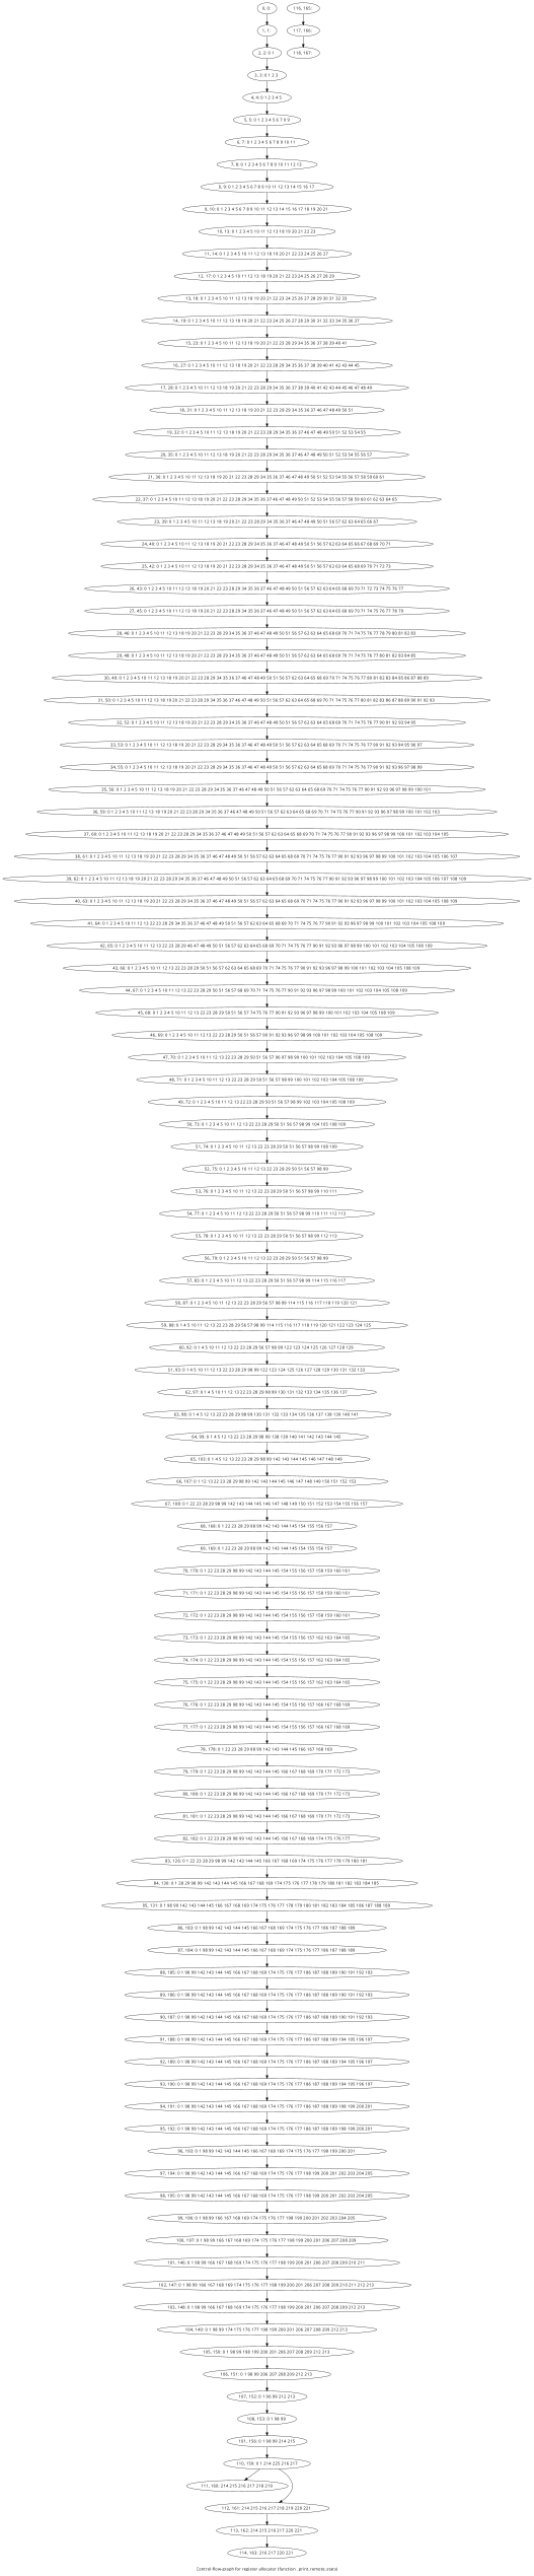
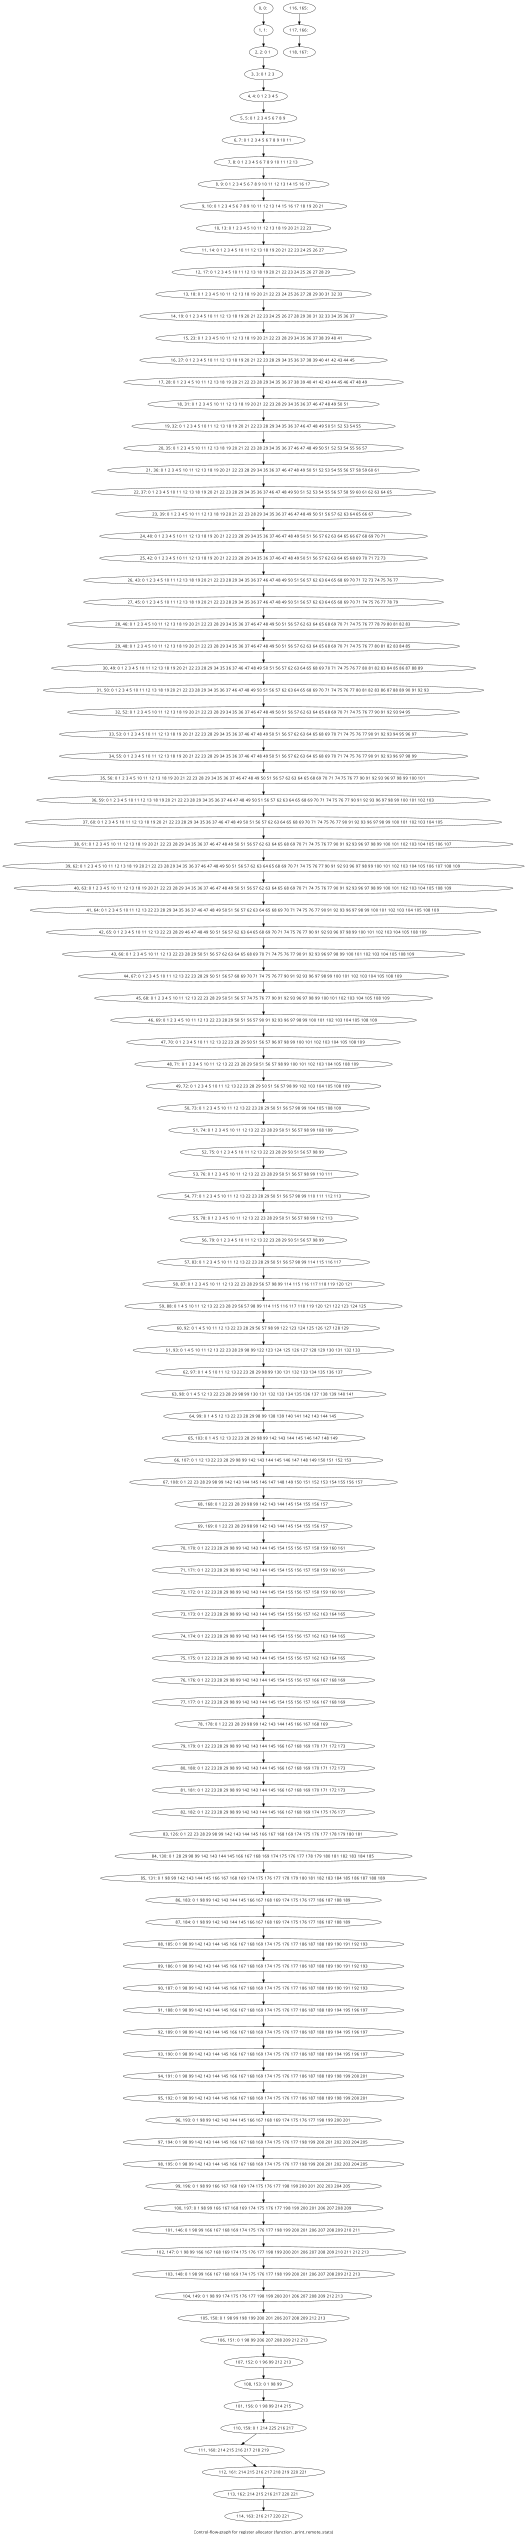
  digraph {
    fontname="Open Sans"
    label="Control-flow-graph for register allocator (function _print_remote_stats)"
    node [fontname="Open Sans"]
    edge [fontname="Open Sans"]
    n1 [label="0, 0: "]
    n2 [label="1, 1: "]
    n3 [label="2, 2: 0 1 "]
    n4 [label="3, 3: 0 1 2 3 "]
    n5 [label="4, 4: 0 1 2 3 4 5 "]
-   n6 [label="5, 5: 0 1 2 3 4 5 6 7 0 9"]
+   n6 [label="5, 5: 0 1 2 3 4 5 6 7 8 9 "]
    n7 [label="6, 7: 0 1 2 3 4 5 6 7 8 9 10 11 "]
    n8 [label="7, 8: 0 1 2 3 4 5 6 7 8 9 10 11 12 13 "]
    n9 [label="8, 9: 0 1 2 3 4 5 6 7 8 9 10 11 12 13 14 15 16 17 "]
    n10 [label="9, 10: 0 1 2 3 4 5 6 7 8 9 10 11 12 13 14 15 16 17 18 19 20 21 "]
    n11 [label="10, 13: 0 1 2 3 4 5 10 11 12 13 18 19 20 21 22 23 "]
    n12 [label="11, 14: 0 1 2 3 4 5 10 11 12 13 18 19 20 21 22 23 24 25 26 27 "]
    n13 [label="12, 17: 0 1 2 3 4 5 10 11 12 13 18 19 20 21 22 23 24 25 26 27 28 29 "]
    n14 [label="13, 18: 0 1 2 3 4 5 10 11 12 13 18 19 20 21 22 23 24 25 26 27 28 29 30 31 32 33 "]
    n15 [label="14, 19: 0 1 2 3 4 5 10 11 12 13 18 19 20 21 22 23 24 25 26 27 28 29 30 31 32 33 34 35 36 37 "]
    n16 [label="15, 23: 0 1 2 3 4 5 10 11 12 13 18 19 20 21 22 23 28 29 34 35 36 37 38 39 40 41 "]
    n17 [label="16, 27: 0 1 2 3 4 5 10 11 12 13 18 19 20 21 22 23 28 29 34 35 36 37 38 39 40 41 42 43 44 45 "]
    n18 [label="17, 28: 0 1 2 3 4 5 10 11 12 13 18 19 20 21 22 23 28 29 34 35 36 37 38 39 40 41 42 43 44 45 46 47 48 49 "]
    n19 [label="18, 31: 0 1 2 3 4 5 10 11 12 13 18 19 20 21 22 23 28 29 34 35 36 37 46 47 48 49 50 51 "]
    n20 [label="19, 32: 0 1 2 3 4 5 10 11 12 13 18 19 20 21 22 23 28 29 34 35 36 37 46 47 48 49 50 51 52 53 54 55 "]
    n21 [label="20, 35: 0 1 2 3 4 5 10 11 12 13 18 19 20 21 22 23 28 29 34 35 36 37 46 47 48 49 50 51 52 53 54 55 56 57 "]
    n22 [label="21, 36: 0 1 2 3 4 5 10 11 12 13 18 19 20 21 22 23 28 29 34 35 36 37 46 47 48 49 50 51 52 53 54 55 56 57 58 59 60 61 "]
    n23 [label="22, 37: 0 1 2 3 4 5 10 11 12 13 18 19 20 21 22 23 28 29 34 35 36 37 46 47 48 49 50 51 52 53 54 55 56 57 58 59 60 61 62 63 64 65 "]
    n24 [label="23, 39: 0 1 2 3 4 5 10 11 12 13 18 19 20 21 22 23 28 29 34 35 36 37 46 47 48 49 50 51 56 57 62 63 64 65 66 67 "]
    n25 [label="24, 40: 0 1 2 3 4 5 10 11 12 13 18 19 20 21 22 23 28 29 34 35 36 37 46 47 48 49 50 51 56 57 62 63 64 65 66 67 68 69 70 71 "]
    n26 [label="25, 42: 0 1 2 3 4 5 10 11 12 13 18 19 20 21 22 23 28 29 34 35 36 37 46 47 48 49 50 51 56 57 62 63 64 65 68 69 70 71 72 73 "]
    n27 [label="26, 43: 0 1 2 3 4 5 10 11 12 13 18 19 20 21 22 23 28 29 34 35 36 37 46 47 48 49 50 51 56 57 62 63 64 65 68 69 70 71 72 73 74 75 76 77 "]
    n28 [label="27, 45: 0 1 2 3 4 5 10 11 12 13 18 19 20 21 22 23 28 29 34 35 36 37 46 47 48 49 50 51 56 57 62 63 64 65 68 69 70 71 74 75 76 77 78 79 "]
    n29 [label="28, 46: 0 1 2 3 4 5 10 11 12 13 18 19 20 21 22 23 28 29 34 35 36 37 46 47 48 49 50 51 56 57 62 63 64 65 68 69 70 71 74 75 76 77 78 79 80 81 82 83 "]
    n30 [label="29, 48: 0 1 2 3 4 5 10 11 12 13 18 19 20 21 22 23 28 29 34 35 36 37 46 47 48 49 50 51 56 57 62 63 64 65 68 69 70 71 74 75 76 77 80 81 82 83 84 85 "]
    n31 [label="30, 49: 0 1 2 3 4 5 10 11 12 13 18 19 20 21 22 23 28 29 34 35 36 37 46 47 48 49 50 51 56 57 62 63 64 65 68 69 70 71 74 75 76 77 80 81 82 83 84 85 86 87 88 89 "]
    n32 [label="31, 50: 0 1 2 3 4 5 10 11 12 13 18 19 20 21 22 23 28 29 34 35 36 37 46 47 48 49 50 51 56 57 62 63 64 65 68 69 70 71 74 75 76 77 80 81 82 83 86 87 88 89 90 91 92 93 "]
    n33 [label="32, 52: 0 1 2 3 4 5 10 11 12 13 18 19 20 21 22 23 28 29 34 35 36 37 46 47 48 49 50 51 56 57 62 63 64 65 68 69 70 71 74 75 76 77 90 91 92 93 94 95 "]
    n34 [label="33, 53: 0 1 2 3 4 5 10 11 12 13 18 19 20 21 22 23 28 29 34 35 36 37 46 47 48 49 50 51 56 57 62 63 64 65 68 69 70 71 74 75 76 77 90 91 92 93 94 95 96 97 "]
    n35 [label="34, 55: 0 1 2 3 4 5 10 11 12 13 18 19 20 21 22 23 28 29 34 35 36 37 46 47 48 49 50 51 56 57 62 63 64 65 68 69 70 71 74 75 76 77 90 91 92 93 96 97 98 99 "]
    n36 [label="35, 56: 0 1 2 3 4 5 10 11 12 13 18 19 20 21 22 23 28 29 34 35 36 37 46 47 48 49 50 51 56 57 62 63 64 65 68 69 70 71 74 75 76 77 90 91 92 93 96 97 98 99 100 101 "]
    n37 [label="36, 59: 0 1 2 3 4 5 10 11 12 13 18 19 20 21 22 23 28 29 34 35 36 37 46 47 48 49 50 51 56 57 62 63 64 65 68 69 70 71 74 75 76 77 90 91 92 93 96 97 98 99 100 101 102 103 "]
    n38 [label="37, 60: 0 1 2 3 4 5 10 11 12 13 18 19 20 21 22 23 28 29 34 35 36 37 46 47 48 49 50 51 56 57 62 63 64 65 68 69 70 71 74 75 76 77 90 91 92 93 96 97 98 99 100 101 102 103 104 105 "]
    n39 [label="38, 61: 0 1 2 3 4 5 10 11 12 13 18 19 20 21 22 23 28 29 34 35 36 37 46 47 48 49 50 51 56 57 62 63 64 65 68 69 70 71 74 75 76 77 90 91 92 93 96 97 98 99 100 101 102 103 104 105 106 107 "]
    n40 [label="39, 62: 0 1 2 3 4 5 10 11 12 13 18 19 20 21 22 23 28 29 34 35 36 37 46 47 48 49 50 51 56 57 62 63 64 65 68 69 70 71 74 75 76 77 90 91 92 93 96 97 98 99 100 101 102 103 104 105 106 107 108 109 "]
    n41 [label="40, 63: 0 1 2 3 4 5 10 11 12 13 18 19 20 21 22 23 28 29 34 35 36 37 46 47 48 49 50 51 56 57 62 63 64 65 68 69 70 71 74 75 76 77 90 91 92 93 96 97 98 99 100 101 102 103 104 105 108 109 "]
    n42 [label="41, 64: 0 1 2 3 4 5 10 11 12 13 22 23 28 29 34 35 36 37 46 47 48 49 50 51 56 57 62 63 64 65 68 69 70 71 74 75 76 77 90 91 92 93 96 97 98 99 100 101 102 103 104 105 108 109 "]
    n43 [label="42, 65: 0 1 2 3 4 5 10 11 12 13 22 23 28 29 46 47 48 49 50 51 56 57 62 63 64 65 68 69 70 71 74 75 76 77 90 91 92 93 96 97 98 99 100 101 102 103 104 105 108 109 "]
    n44 [label="43, 66: 0 1 2 3 4 5 10 11 12 13 22 23 28 29 50 51 56 57 62 63 64 65 68 69 70 71 74 75 76 77 90 91 92 93 96 97 98 99 100 101 102 103 104 105 108 109 "]
    n45 [label="44, 67: 0 1 2 3 4 5 10 11 12 13 22 23 28 29 50 51 56 57 68 69 70 71 74 75 76 77 90 91 92 93 96 97 98 99 100 101 102 103 104 105 108 109 "]
    n46 [label="45, 68: 0 1 2 3 4 5 10 11 12 13 22 23 28 29 50 51 56 57 74 75 76 77 90 91 92 93 96 97 98 99 100 101 102 103 104 105 108 109 "]
    n47 [label="46, 69: 0 1 2 3 4 5 10 11 12 13 22 23 28 29 50 51 56 57 90 91 92 93 96 97 98 99 100 101 102 103 104 105 108 109 "]
    n48 [label="47, 70: 0 1 2 3 4 5 10 11 12 13 22 23 28 29 50 51 56 57 96 97 98 99 100 101 102 103 104 105 108 109 "]
    n49 [label="48, 71: 0 1 2 3 4 5 10 11 12 13 22 23 28 29 50 51 56 57 98 99 100 101 102 103 104 105 108 109 "]
    n50 [label="49, 72: 0 1 2 3 4 5 10 11 12 13 22 23 28 29 50 51 56 57 98 99 102 103 104 105 108 109 "]
    n51 [label="50, 73: 0 1 2 3 4 5 10 11 12 13 22 23 28 29 50 51 56 57 98 99 104 105 108 109 "]
    n52 [label="51, 74: 0 1 2 3 4 5 10 11 12 13 22 23 28 29 50 51 56 57 98 99 108 109 "]
    n53 [label="52, 75: 0 1 2 3 4 5 10 11 12 13 22 23 28 29 50 51 56 57 98 99 "]
    n54 [label="53, 76: 0 1 2 3 4 5 10 11 12 13 22 23 28 29 50 51 56 57 98 99 110 111 "]
    n55 [label="54, 77: 0 1 2 3 4 5 10 11 12 13 22 23 28 29 50 51 56 57 98 99 110 111 112 113 "]
    n56 [label="55, 78: 0 1 2 3 4 5 10 11 12 13 22 23 28 29 50 51 56 57 98 99 112 113 "]
    n57 [label="56, 79: 0 1 2 3 4 5 10 11 12 13 22 23 28 29 50 51 56 57 98 99 "]
    n58 [label="57, 83: 0 1 2 3 4 5 10 11 12 13 22 23 28 29 50 51 56 57 98 99 114 115 116 117 "]
    n59 [label="58, 87: 0 1 2 3 4 5 10 11 12 13 22 23 28 29 56 57 98 99 114 115 116 117 118 119 120 121 "]
    n60 [label="59, 88: 0 1 4 5 10 11 12 13 22 23 28 29 56 57 98 99 114 115 116 117 118 119 120 121 122 123 124 125 "]
    n61 [label="60, 92: 0 1 4 5 10 11 12 13 22 23 28 29 56 57 98 99 122 123 124 125 126 127 128 129 "]
    n62 [label="61, 93: 0 1 4 5 10 11 12 13 22 23 28 29 98 99 122 123 124 125 126 127 128 129 130 131 132 133 "]
    n63 [label="62, 97: 0 1 4 5 10 11 12 13 22 23 28 29 98 99 130 131 132 133 134 135 136 137 "]
    n64 [label="63, 98: 0 1 4 5 12 13 22 23 28 29 98 99 130 131 132 133 134 135 136 137 138 139 140 141 "]
    n65 [label="64, 99: 0 1 4 5 12 13 22 23 28 29 98 99 138 139 140 141 142 143 144 145 "]
    n66 [label="65, 103: 0 1 4 5 12 13 22 23 28 29 98 99 142 143 144 145 146 147 148 149 "]
    n67 [label="66, 107: 0 1 12 13 22 23 28 29 98 99 142 143 144 145 146 147 148 149 150 151 152 153 "]
    n68 [label="67, 108: 0 1 22 23 28 29 98 99 142 143 144 145 146 147 148 149 150 151 152 153 154 155 156 157 "]
    n69 [label="68, 168: 0 1 22 23 28 29 98 99 142 143 144 145 154 155 156 157 "]
    n70 [label="69, 169: 0 1 22 23 28 29 98 99 142 143 144 145 154 155 156 157 "]
    n71 [label="70, 170: 0 1 22 23 28 29 98 99 142 143 144 145 154 155 156 157 158 159 160 161 "]
    n72 [label="71, 171: 0 1 22 23 28 29 98 99 142 143 144 145 154 155 156 157 158 159 160 161 "]
    n73 [label="72, 172: 0 1 22 23 28 29 98 99 142 143 144 145 154 155 156 157 158 159 160 161 "]
    n74 [label="73, 173: 0 1 22 23 28 29 98 99 142 143 144 145 154 155 156 157 162 163 164 165 "]
    n75 [label="74, 174: 0 1 22 23 28 29 98 99 142 143 144 145 154 155 156 157 162 163 164 165 "]
    n76 [label="75, 175: 0 1 22 23 28 29 98 99 142 143 144 145 154 155 156 157 162 163 164 165 "]
    n77 [label="76, 176: 0 1 22 23 28 29 98 99 142 143 144 145 154 155 156 157 166 167 168 169 "]
    n78 [label="77, 177: 0 1 22 23 28 29 98 99 142 143 144 145 154 155 156 157 166 167 168 169 "]
    n79 [label="78, 178: 0 1 22 23 28 29 98 99 142 143 144 145 166 167 168 169 "]
    n80 [label="79, 179: 0 1 22 23 28 29 98 99 142 143 144 145 166 167 168 169 170 171 172 173 "]
    n81 [label="80, 180: 0 1 22 23 28 29 98 99 142 143 144 145 166 167 168 169 170 171 172 173 "]
    n82 [label="81, 181: 0 1 22 23 28 29 98 99 142 143 144 145 166 167 168 169 170 171 172 173 "]
    n83 [label="82, 182: 0 1 22 23 28 29 98 99 142 143 144 145 166 167 168 169 174 175 176 177 "]
    n84 [label="83, 126: 0 1 22 23 28 29 98 99 142 143 144 145 166 167 168 169 174 175 176 177 178 179 180 181 "]
    n85 [label="84, 130: 0 1 28 29 98 99 142 143 144 145 166 167 168 169 174 175 176 177 178 179 180 181 182 183 184 185 "]
    n86 [label="85, 131: 0 1 98 99 142 143 144 145 166 167 168 169 174 175 176 177 178 179 180 181 182 183 184 185 186 187 188 189 "]
    n87 [label="86, 183: 0 1 98 99 142 143 144 145 166 167 168 169 174 175 176 177 186 187 188 189 "]
    n88 [label="87, 184: 0 1 98 99 142 143 144 145 166 167 168 169 174 175 176 177 186 187 188 189 "]
    n89 [label="88, 185: 0 1 98 99 142 143 144 145 166 167 168 169 174 175 176 177 186 187 188 189 190 191 192 193 "]
    n90 [label="89, 186: 0 1 98 99 142 143 144 145 166 167 168 169 174 175 176 177 186 187 188 189 190 191 192 193 "]
    n91 [label="90, 187: 0 1 98 99 142 143 144 145 166 167 168 169 174 175 176 177 186 187 188 189 190 191 192 193 "]
    n92 [label="91, 188: 0 1 98 99 142 143 144 145 166 167 168 169 174 175 176 177 186 187 188 189 194 195 196 197 "]
    n93 [label="92, 189: 0 1 98 99 142 143 144 145 166 167 168 169 174 175 176 177 186 187 188 189 194 195 196 197 "]
    n94 [label="93, 190: 0 1 98 99 142 143 144 145 166 167 168 169 174 175 176 177 186 187 188 189 194 195 196 197 "]
    n95 [label="94, 191: 0 1 98 99 142 143 144 145 166 167 168 169 174 175 176 177 186 187 188 189 198 199 200 201 "]
    n96 [label="95, 192: 0 1 98 99 142 143 144 145 166 167 168 169 174 175 176 177 186 187 188 189 198 199 200 201 "]
    n97 [label="96, 193: 0 1 98 99 142 143 144 145 166 167 168 169 174 175 176 177 198 199 200 201 "]
    n98 [label="97, 194: 0 1 98 99 142 143 144 145 166 167 168 169 174 175 176 177 198 199 200 201 202 203 204 205 "]
    n99 [label="98, 195: 0 1 98 99 142 143 144 145 166 167 168 169 174 175 176 177 198 199 200 201 202 203 204 205 "]
    n100 [label="99, 196: 0 1 98 99 166 167 168 169 174 175 176 177 198 199 200 201 202 203 204 205 "]
    n101 [label="100, 197: 0 1 98 99 166 167 168 169 174 175 176 177 198 199 200 201 206 207 208 209 "]
    n102 [label="101, 146: 0 1 98 99 166 167 168 169 174 175 176 177 198 199 200 201 206 207 208 209 210 211 "]
    n103 [label="102, 147: 0 1 98 99 166 167 168 169 174 175 176 177 198 199 200 201 206 207 208 209 210 211 212 213 "]
    n104 [label="103, 148: 0 1 98 99 166 167 168 169 174 175 176 177 198 199 200 201 206 207 208 209 212 213 "]
    n105 [label="104, 149: 0 1 98 99 174 175 176 177 198 199 200 201 206 207 208 209 212 213 "]
    n106 [label="105, 150: 0 1 98 99 198 199 200 201 206 207 208 209 212 213 "]
    n107 [label="106, 151: 0 1 98 99 206 207 208 209 212 213 "]
    n108 [label="107, 152: 0 1 96 99 212 213"]
    n109 [label="108, 153: 0 1 98 99 "]
    n110 [label="101, 156: 0 1 98 99 214 215"]
    n111 [label="110, 159: 0 1 214 225 216 217"]
    n112 [label="111, 160: 214 215 216 217 218 219 "]
    n113 [label="112, 161: 214 215 216 217 218 219 220 221 "]
    n114 [label="113, 162: 214 215 216 217 220 221 "]
    n115 [label="114, 163: 216 217 220 221 "]
    n116 [label="116, 165: "]
    n117 [label="117, 166: "]
    n118 [label="118, 167: "]
    n1 -> n2
    n2 -> n3
    n3 -> n4
    n4 -> n5
    n5 -> n6
    n6 -> n7
    n7 -> n8
    n8 -> n9
    n9 -> n10
    n10 -> n11
    n11 -> n12
    n12 -> n13
    n13 -> n14
    n14 -> n15
    n15 -> n16
    n16 -> n17
    n17 -> n18
    n18 -> n19
    n19 -> n20
    n20 -> n21
    n21 -> n22
    n22 -> n23
    n23 -> n24
    n24 -> n25
    n25 -> n26
    n26 -> n27
    n27 -> n28
    n28 -> n29
    n29 -> n30
    n30 -> n31
    n31 -> n32
    n32 -> n33
    n33 -> n34
    n34 -> n35
    n35 -> n36
    n36 -> n37
    n37 -> n38
    n38 -> n39
    n39 -> n40
    n40 -> n41
    n41 -> n42
    n42 -> n43
    n43 -> n44
    n44 -> n45
    n45 -> n46
    n46 -> n47
    n47 -> n48
    n48 -> n49
    n49 -> n50
    n50 -> n51
    n51 -> n52
    n52 -> n53
    n53 -> n54
    n54 -> n55
    n55 -> n56
    n56 -> n57
    n57 -> n58
    n58 -> n59
    n59 -> n60
    n60 -> n61
    n61 -> n62
    n62 -> n63
    n63 -> n64
    n64 -> n65
    n65 -> n66
    n66 -> n67
    n67 -> n68
    n68 -> n69
    n69 -> n70
    n70 -> n71
    n71 -> n72
    n72 -> n73
    n73 -> n74
    n74 -> n75
    n75 -> n76
    n76 -> n77
    n77 -> n78
    n78 -> n79
    n79 -> n80
    n80 -> n81
    n81 -> n82
    n82 -> n83
    n83 -> n84
    n84 -> n85
    n85 -> n86
    n86 -> n87
    n87 -> n88
    n88 -> n89
    n89 -> n90
    n90 -> n91
    n91 -> n92
    n92 -> n93
    n93 -> n94
    n94 -> n95
    n95 -> n96
    n96 -> n97
    n97 -> n98
    n98 -> n99
    n99 -> n100
    n100 -> n101
    n101 -> n102
    n102 -> n103
    n103 -> n104
    n104 -> n105
    n105 -> n106
    n106 -> n107
    n107 -> n108
    n108 -> n109
    n109 -> n110
    n110 -> n111
    n111 -> n112
-   n111 -> n113
+   n112 -> n113
    n113 -> n114
    n114 -> n115
    n116 -> n117
    n117 -> n118
  }
